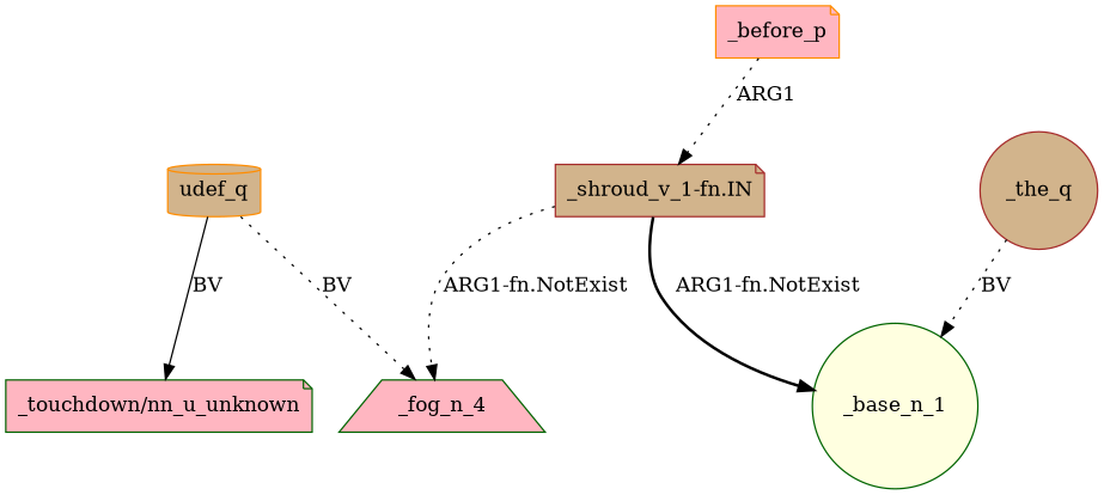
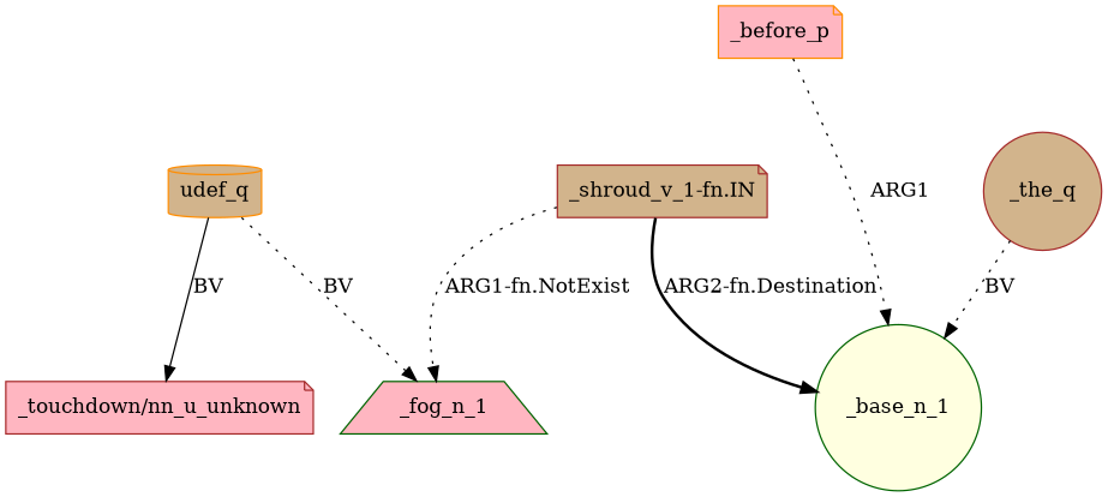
  digraph {
    node [color=brown fillcolor=tan shape=note style=filled]
    edge [style=dotted]
    udef_q [color=darkorange shape=cylinder]
-   "_touchdown/nn_u_unknown" [color=darkgreen fillcolor=lightpink]
-   _fog_n_1 [color=darkgreen fillcolor=lightpink shape=trapezium label=_fog_n_4]
+   "_touchdown/nn_u_unknown" [fillcolor=lightpink]
+   _fog_n_1 [color=darkgreen fillcolor=lightpink shape=trapezium]
    _before_p [color=darkorange fillcolor=lightpink]
    "_shroud_v_1-fn.IN"
    _base_n_1 [color=darkgreen fillcolor=lightyellow shape=circle]
    _the_q [shape=circle]
    udef_q -> "_touchdown/nn_u_unknown" [label=BV style=solid]
    udef_q -> _fog_n_1 [label=BV]
-   _before_p -> "_shroud_v_1-fn.IN" [label=ARG1]
+   _before_p -> _base_n_1 [label=ARG1]
    "_shroud_v_1-fn.IN" -> _fog_n_1 [label="ARG1-fn.NotExist"]
-   "_shroud_v_1-fn.IN" -> _base_n_1 [label="ARG1-fn.NotExist" style=bold]
+   "_shroud_v_1-fn.IN" -> _base_n_1 [label="ARG2-fn.Destination" style=bold]
    _the_q -> _base_n_1 [label=BV]
  }
